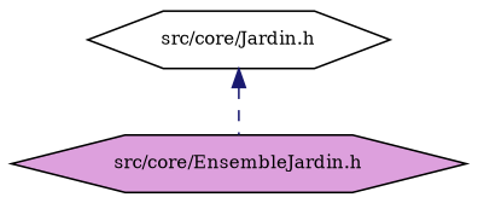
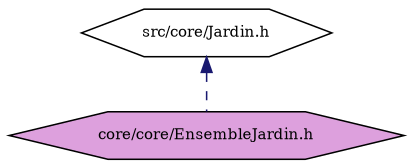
  digraph {
    fontname="DejaVu Serif"
    node [color=black fontname="DejaVu Serif" fontsize=10 shape=hexagon style=filled]
    n1 [fillcolor=white fontcolor=black height=0.2 label="src/core/Jardin.h" width=0.4]
-   n2 [fillcolor=plum height=0.2 label="src/core/EnsembleJardin.h" width=0.4]
+   n2 [fillcolor=plum height=0.2 label="core/core/EnsembleJardin.h" width=0.4]
    n1 -> n2 [color=midnightblue dir=back fontname="DejaVu Serif" fontsize=10 labelfontname=Helvetica labelfontsize=10 style=dashed]
  }
